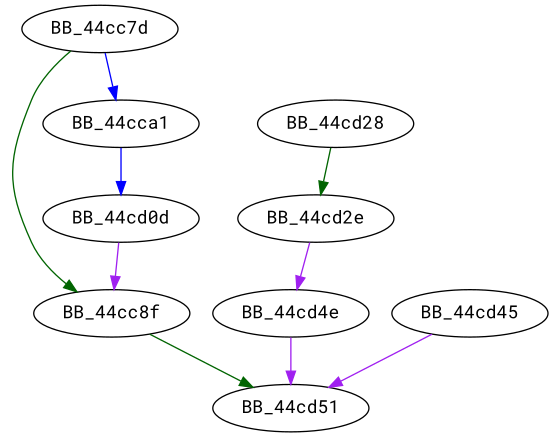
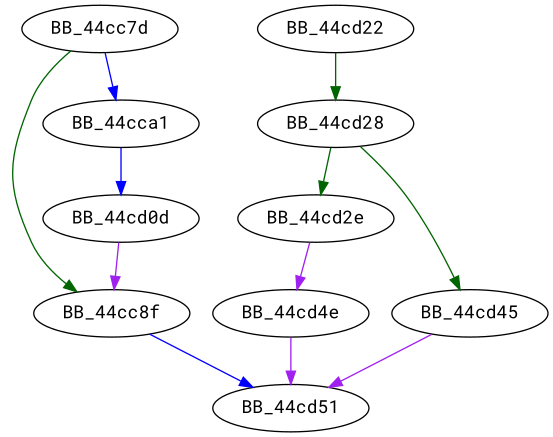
  digraph {
    fontname="Roboto Mono"
    node [fontname="Roboto Mono"]
    edge [color=darkgreen fontname="Roboto Mono"]
    BB_44cc7d
    BB_44cc8f
    BB_44cca1
    BB_44cd51
    BB_44cd0d
+   BB_44cd22
    BB_44cd28
    BB_44cd2e
    BB_44cd45
    BB_44cd4e
    BB_44cc7d -> BB_44cc8f
    BB_44cc7d -> BB_44cca1 [color=blue]
-   BB_44cc8f -> BB_44cd51
+   BB_44cc8f -> BB_44cd51 [color=blue]
    BB_44cca1 -> BB_44cd0d [color=blue]
    BB_44cd0d -> BB_44cc8f [color=purple]
+   BB_44cd22 -> BB_44cd28
    BB_44cd28 -> BB_44cd2e
+   BB_44cd28 -> BB_44cd45
    BB_44cd2e -> BB_44cd4e [color=purple]
    BB_44cd45 -> BB_44cd51 [color=purple]
    BB_44cd4e -> BB_44cd51 [color=purple]
  }
